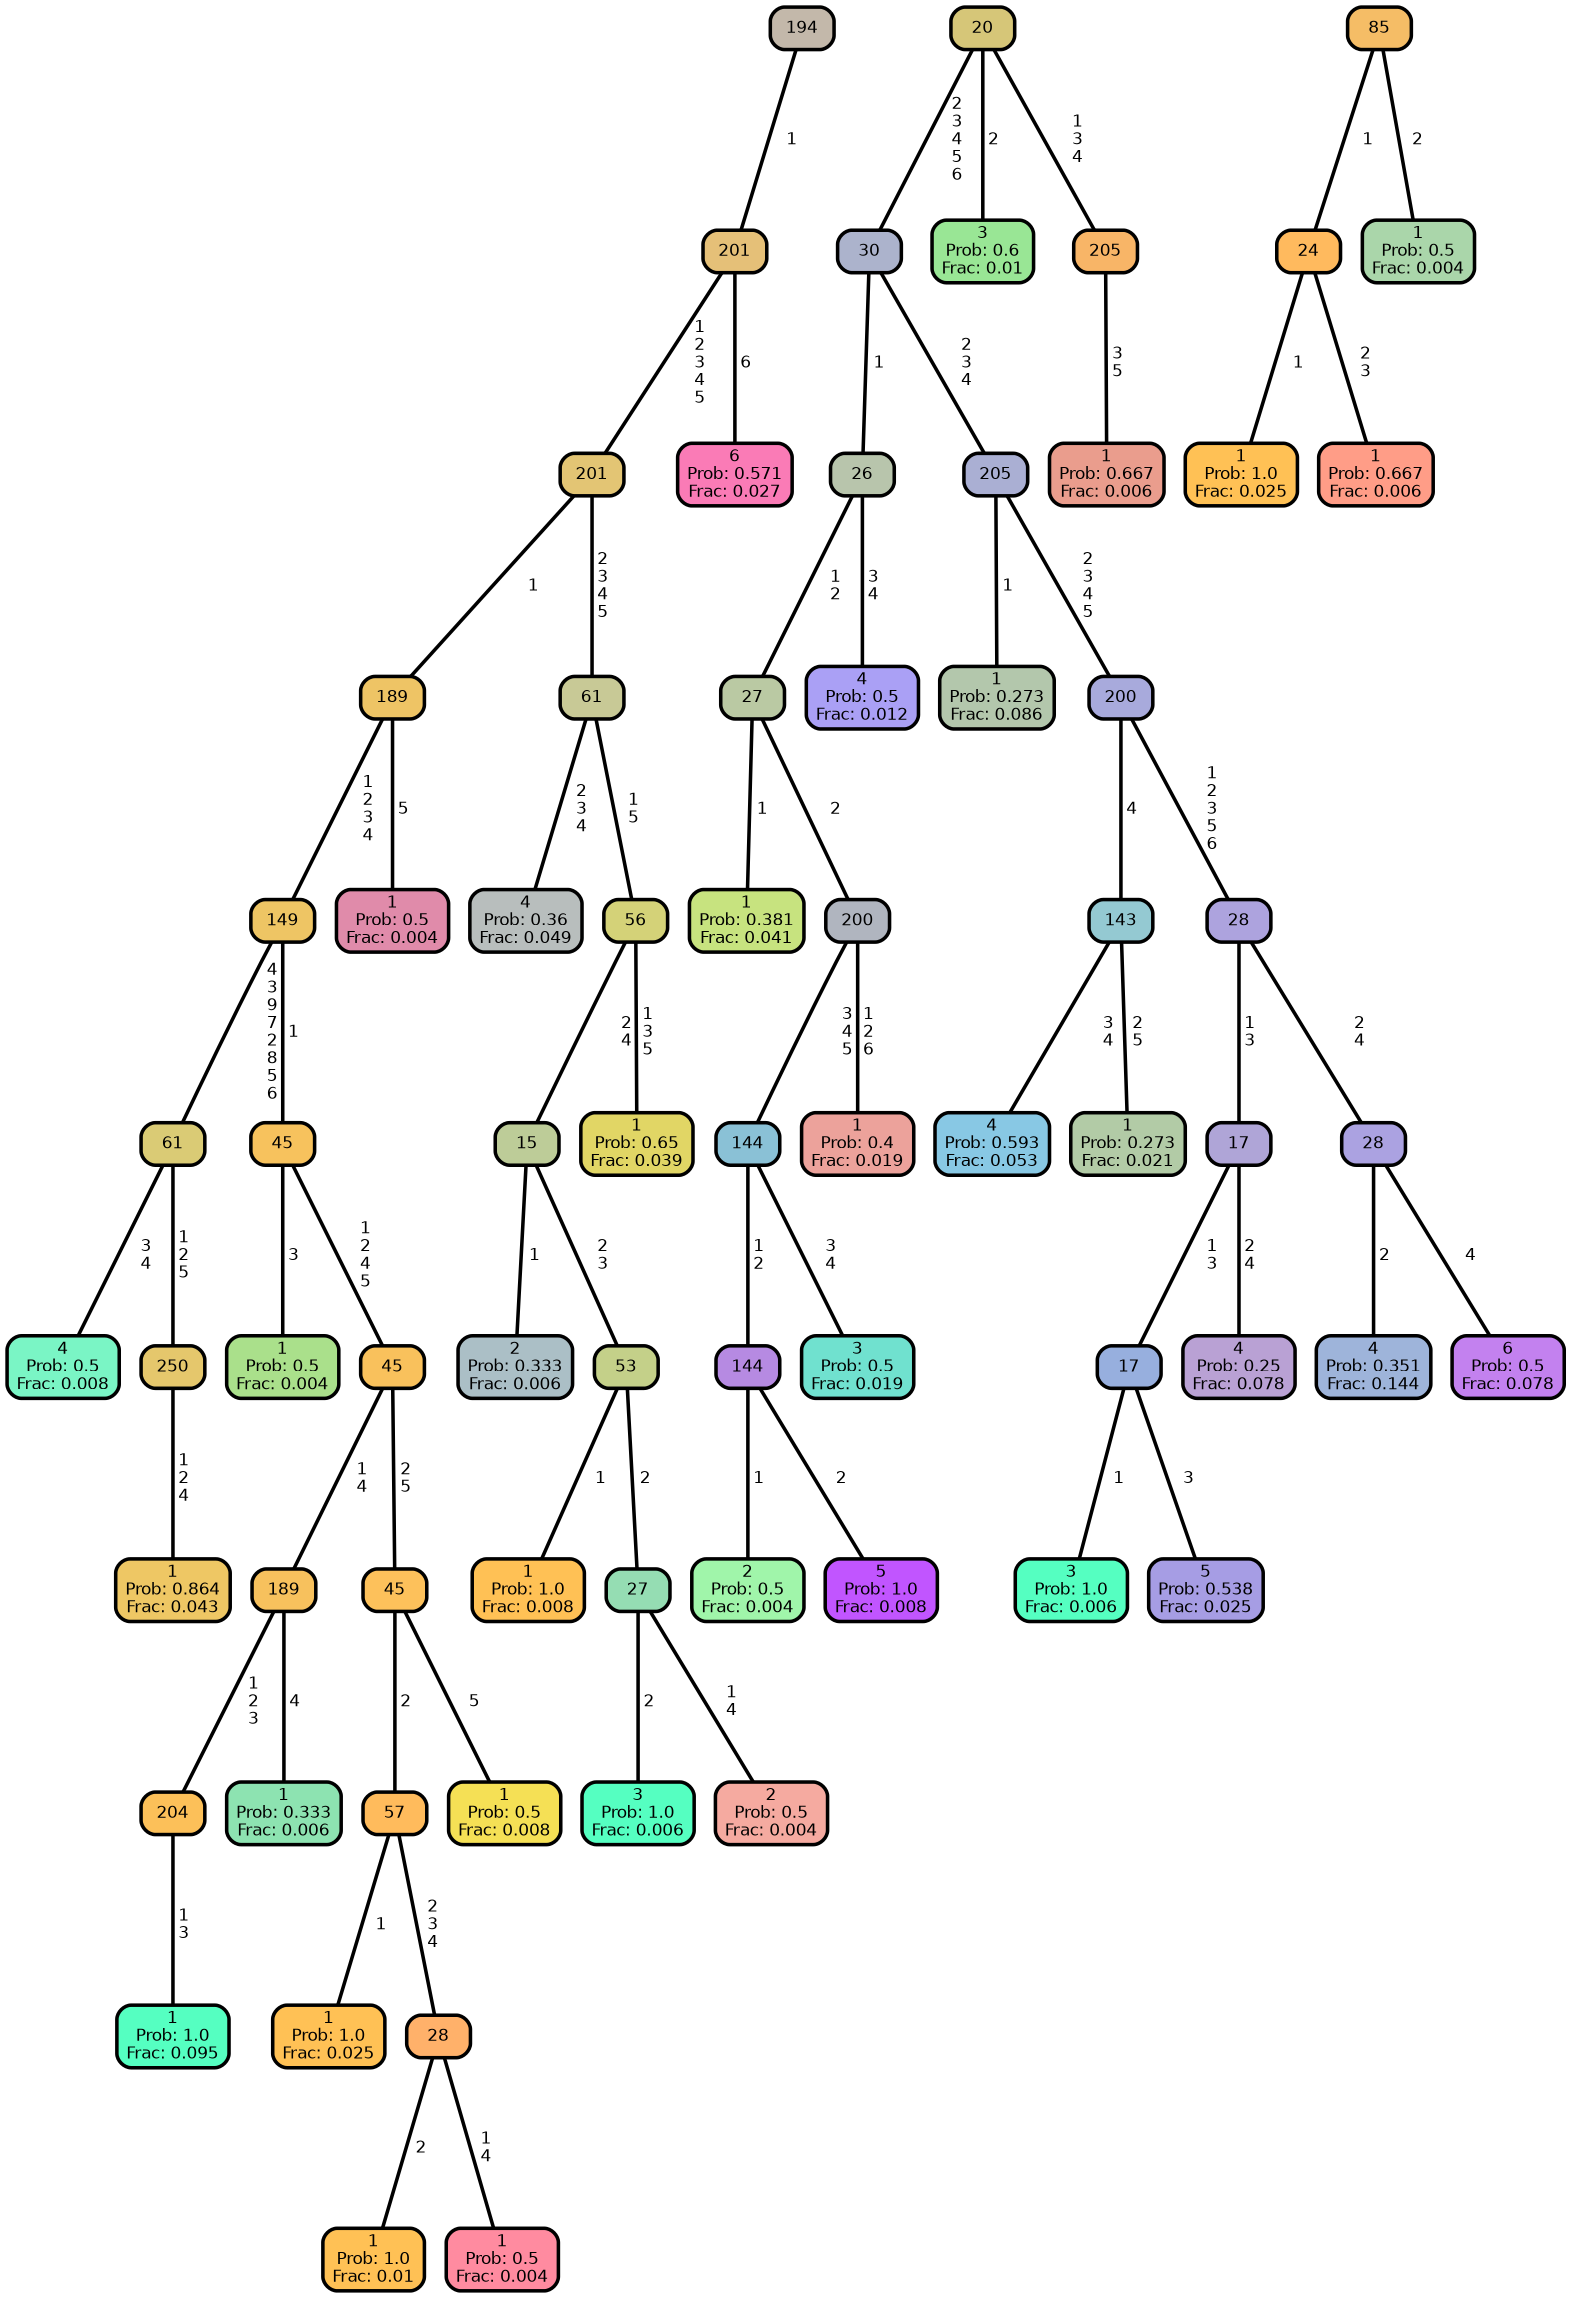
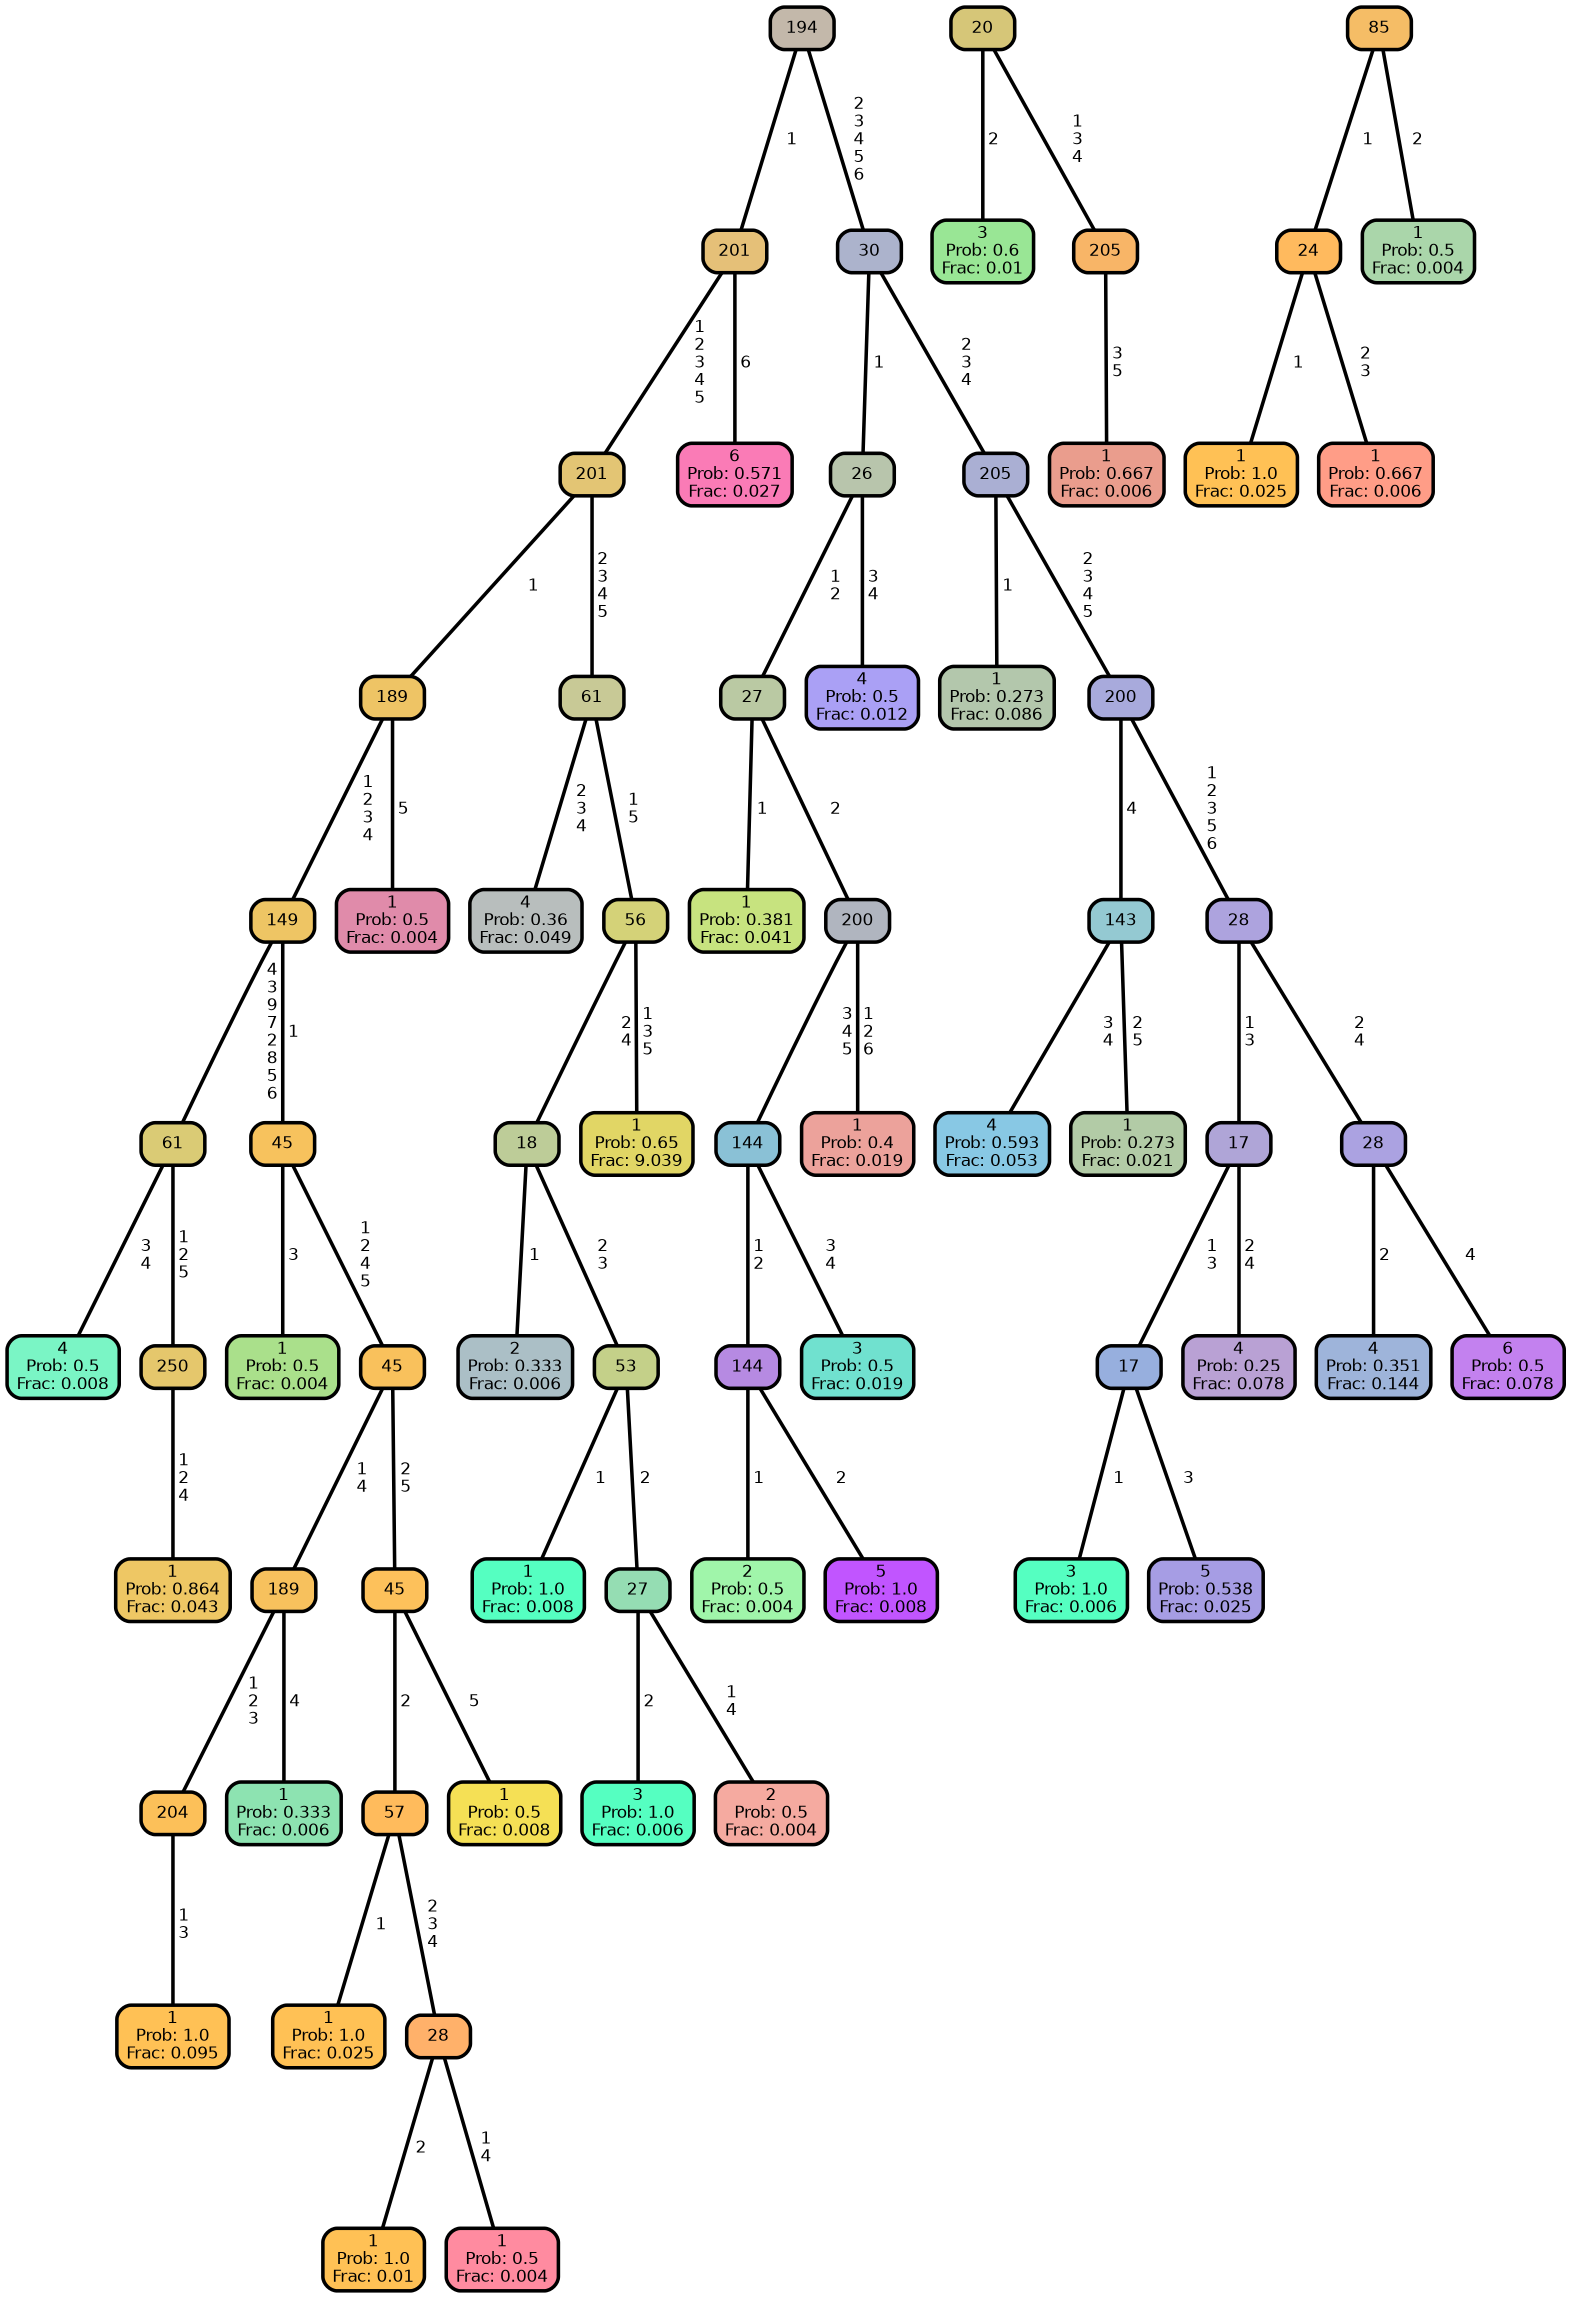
  graph {
    ranksep="0 equally"
    splines=straight
    node [color=black fillcolor="#ffc155" fontcolor=black fontname=helvetica penwidth=3 shape=box style="filled, rounded"]
    edge [color=black fontname=helvetica penwidth=3]
    n1 [fillcolor="#7af5c5" label="4\nProb: 0.5\nFrac: 0.008"]
    n2 [fillcolor="#dacb75" label=61]
    n3 [fillcolor="#e5c76c" label=250]
    n4 [fillcolor="#eec764" label="1\nProb: 0.864\nFrac: 0.043"]
    n5 [fillcolor="#d6c678" label=20]
    n6 [fillcolor="#99e695" label="3\nProb: 0.6\nFrac: 0.01"]
    n7 [fillcolor="#f8b567" label=205]
    n8 [fillcolor="#ea9d8d" label="1\nProb: 0.667\nFrac: 0.006"]
    n9 [fillcolor="#eec564" label=149]
    n10 [fillcolor="#f7c25d" label=45]
    n11 [fillcolor="#aae08b" label="1\nProb: 0.5\nFrac: 0.004"]
    n12 [fillcolor="#f9c15c" label=45]
    n13 [fillcolor="#f7c15d" label=189]
    n14 [fillcolor="#fdc15b" label=45]
-   n15 [fillcolor="#55ffc1" label="1\nProb: 1.0\nFrac: 0.095"]
+   n15 [label="1\nProb: 1.0\nFrac: 0.095"]
    n16 [fillcolor="#fcc059" label=204]
    n17 [fillcolor="#f5bd66" label=85]
    n18 [fillcolor="#ffba5e" label=24]
    n19 [fillcolor="#aad6aa" label="1\nProb: 0.5\nFrac: 0.004"]
    n20 [label="1\nProb: 1.0\nFrac: 0.025"]
    n21 [fillcolor="#ff9d87" label="1\nProb: 0.667\nFrac: 0.006"]
    n22 [fillcolor="#8de3b1" label="1\nProb: 0.333\nFrac: 0.006"]
    n23 [fillcolor="#ffbb5c" label=57]
    n24 [fillcolor="#f5e055" label="1\nProb: 0.5\nFrac: 0.008"]
    n25 [label="1\nProb: 1.0\nFrac: 0.025"]
    n26 [fillcolor="#ffb16a" label=28]
    n27 [label="1\nProb: 1.0\nFrac: 0.01"]
    n28 [fillcolor="#ff8ba0" label="1\nProb: 0.5\nFrac: 0.004"]
    n29 [fillcolor="#eec465" label=189]
    n30 [fillcolor="#e08baa" label="1\nProb: 0.5\nFrac: 0.004"]
    n31 [fillcolor="#e3c574" label=201]
    n32 [fillcolor="#c8c996" label=61]
    n33 [fillcolor="#b8bebd" label="4\nProb: 0.36\nFrac: 0.049"]
    n34 [fillcolor="#d4d278" label=56]
-   n35 [fillcolor="#bdcc98" label=15]
-   n36 [fillcolor="#e1d665" label="1\nProb: 0.65\nFrac: 0.039"]
+   n35 [fillcolor="#bdcc98" label=18]
+   n36 [fillcolor="#e1d665" label="1\nProb: 0.65\nFrac: 9.039"]
    n37 [fillcolor="#abbfc6" label="2\nProb: 0.333\nFrac: 0.006"]
    n38 [fillcolor="#c4d089" label=53]
-   n39 [label="1\nProb: 1.0\nFrac: 0.008"]
+   n39 [fillcolor="#55ffc1" label="1\nProb: 1.0\nFrac: 0.008"]
    n40 [fillcolor="#95ddb3" label=27]
    n41 [fillcolor="#55ffc1" label="3\nProb: 1.0\nFrac: 0.006"]
    n42 [fillcolor="#f5aaa0" label="2\nProb: 0.5\nFrac: 0.004"]
    n43 [fillcolor="#e5c078" label=201]
    n44 [fillcolor="#fa7bb6" label="6\nProb: 0.571\nFrac: 0.027"]
    n45 [fillcolor="#c3b8aa" label=194]
    n46 [fillcolor="#acb3cc" label=30]
    n47 [fillcolor="#b8c5ac" label=26]
    n48 [fillcolor="#aaafd3" label=205]
    n49 [fillcolor="#c7e37f" label="1\nProb: 0.381\nFrac: 0.041"]
    n50 [fillcolor="#bac9a3" label=27]
    n51 [fillcolor="#b0b5bf" label=200]
    n52 [fillcolor="#8ac1d6" label=144]
    n53 [fillcolor="#eca29b" label="1\nProb: 0.4\nFrac: 0.019"]
    n54 [fillcolor="#a0f5aa" label="2\nProb: 0.5\nFrac: 0.004"]
    n55 [fillcolor="#b68ae2" label=144]
    n56 [fillcolor="#c155ff" label="5\nProb: 1.0\nFrac: 0.008"]
    n57 [fillcolor="#70e1cf" label="3\nProb: 0.5\nFrac: 0.019"]
    n58 [fillcolor="#aaa0f5" label="4\nProb: 0.5\nFrac: 0.012"]
    n59 [fillcolor="#b3c7ac" label="1\nProb: 0.273\nFrac: 0.086"]
    n60 [fillcolor="#a8aadc" label=200]
    n61 [fillcolor="#94c9d2" label=143]
    n62 [fillcolor="#ada3de" label=28]
    n63 [fillcolor="#88c8e4" label="4\nProb: 0.593\nFrac: 0.053"]
    n64 [fillcolor="#b2cba6" label="1\nProb: 0.273\nFrac: 0.021"]
    n65 [fillcolor="#afa5d7" label=17]
    n66 [fillcolor="#aba2e1" label=28]
    n67 [fillcolor="#55ffc1" label="3\nProb: 1.0\nFrac: 0.006"]
    n68 [fillcolor="#97afde" label=17]
    n69 [fillcolor="#a69de4" label="5\nProb: 0.538\nFrac: 0.025"]
    n70 [fillcolor="#b9a1d4" label="4\nProb: 0.25\nFrac: 0.078"]
    n71 [fillcolor="#9eb4da" label="4\nProb: 0.351\nFrac: 0.144"]
    n72 [fillcolor="#c381ef" label="6\nProb: 0.5\nFrac: 0.078"]
    subgraph sub_1 {
      rank=same
    }
    n2 -- n1 [label=" 3\n 4"]
    n2 -- n3 [label=" 1\n 2\n 5"]
    n3 -- n4 [label=" 1\n 2\n 4"]
    n5 -- n6 [label=" 2"]
    n5 -- n7 [label=" 1\n 3\n 4"]
    n7 -- n8 [label=" 3\n 5"]
    n9 -- n2 [label=" 4\n 3\n 9\n 7\n 2\n 8\n 5\n 6"]
    n9 -- n10 [label=" 1"]
    n10 -- n11 [label=" 3"]
    n10 -- n12 [label=" 1\n 2\n 4\n 5"]
    n12 -- n13 [label=" 1\n 4"]
    n12 -- n14 [label=" 2\n 5"]
    n13 -- n16 [label=" 1\n 2\n 3"]
    n13 -- n22 [label=" 4"]
    n14 -- n23 [label=" 2"]
    n14 -- n24 [label=" 5"]
    n16 -- n15 [label=" 1\n 3"]
    n17 -- n18 [label=" 1"]
    n17 -- n19 [label=" 2"]
    n18 -- n20 [label=" 1"]
    n18 -- n21 [label=" 2\n 3"]
    n23 -- n25 [label=" 1"]
    n23 -- n26 [label=" 2\n 3\n 4"]
    n26 -- n27 [label=" 2"]
    n26 -- n28 [label=" 1\n 4"]
    n29 -- n9 [label=" 1\n 2\n 3\n 4"]
    n29 -- n30 [label=" 5"]
    n31 -- n29 [label=" 1"]
    n31 -- n32 [label=" 2\n 3\n 4\n 5"]
    n32 -- n33 [label=" 2\n 3\n 4"]
    n32 -- n34 [label=" 1\n 5"]
    n34 -- n35 [label=" 2\n 4"]
    n34 -- n36 [label=" 1\n 3\n 5"]
    n35 -- n37 [label=" 1"]
    n35 -- n38 [label=" 2\n 3"]
    n38 -- n39 [label=" 1"]
    n38 -- n40 [label=" 2"]
    n40 -- n41 [label=" 2"]
    n40 -- n42 [label=" 1\n 4"]
    n43 -- n31 [label=" 1\n 2\n 3\n 4\n 5"]
    n43 -- n44 [label=" 6"]
    n45 -- n43 [label=" 1"]
-   n5 -- n46 [label=" 2\n 3\n 4\n 5\n 6"]
+   n45 -- n46 [label=" 2\n 3\n 4\n 5\n 6"]
    n46 -- n47 [label=" 1"]
    n46 -- n48 [label=" 2\n 3\n 4"]
    n47 -- n50 [label=" 1\n 2"]
    n47 -- n58 [label=" 3\n 4"]
    n48 -- n59 [label=" 1"]
    n48 -- n60 [label=" 2\n 3\n 4\n 5"]
    n50 -- n49 [label=" 1"]
    n50 -- n51 [label=" 2"]
    n51 -- n52 [label=" 3\n 4\n 5"]
    n51 -- n53 [label=" 1\n 2\n 6"]
    n52 -- n55 [label=" 1\n 2"]
    n52 -- n57 [label=" 3\n 4"]
    n55 -- n54 [label=" 1"]
    n55 -- n56 [label=" 2"]
    n60 -- n61 [label=" 4"]
    n60 -- n62 [label=" 1\n 2\n 3\n 5\n 6"]
    n61 -- n63 [label=" 3\n 4"]
    n61 -- n64 [label=" 2\n 5"]
    n62 -- n65 [label=" 1\n 3"]
    n62 -- n66 [label=" 2\n 4"]
    n65 -- n68 [label=" 1\n 3"]
    n65 -- n70 [label=" 2\n 4"]
    n66 -- n71 [label=" 2"]
    n66 -- n72 [label=" 4"]
    n68 -- n67 [label=" 1"]
    n68 -- n69 [label=" 3"]
  }
